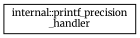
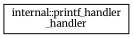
  digraph {
    rankdir=LR
    fontname=Merriweather
-   n1 [color=black fillcolor=white fontname=Merriweather fontsize=10 height=0.2 label="internal::printf_precision\l_handler" shape=record style=filled width=0.4]
+   n1 [color=black fillcolor=white fontname=Merriweather fontsize=10 height=0.2 label="internal::printf_handler\l_handler" shape=record style=filled width=0.4]
  }
